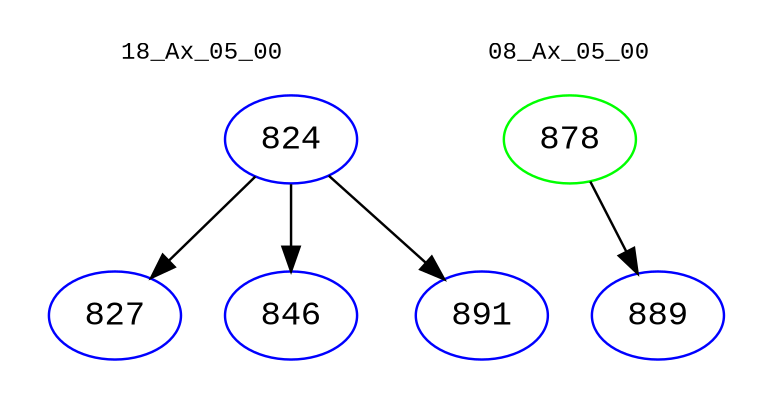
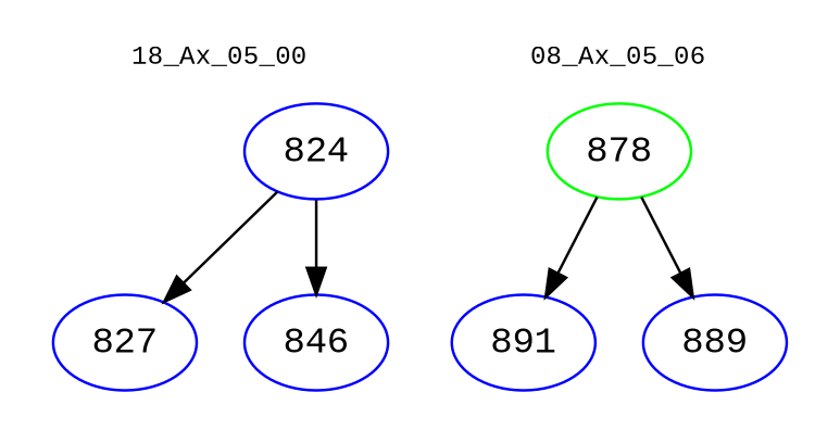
  digraph {
    fontname="Liberation Mono"
    node [color=blue fontname="Liberation Mono"]
    edge [color=black fontname="Liberation Mono"]
    n1 [label=824]
    n2 [label=827]
    n3 [label=846]
    n4 [color=green label=878]
    n5 [label=889]
    n6 [label=891]
    subgraph cluster_1 {
      color=white
      fontsize=10
      label="18_Ax_05_00"
      n1
      n2
      n3
    }
    subgraph cluster_2 {
      color=white
      fontsize=10
-     label="08_Ax_05_00"
+     label="08_Ax_05_06"
      n4
      n5
      n6
    }
    n1 -> n2
    n1 -> n3
    n4 -> n5
-   n1 -> n6
+   n4 -> n6
  }
